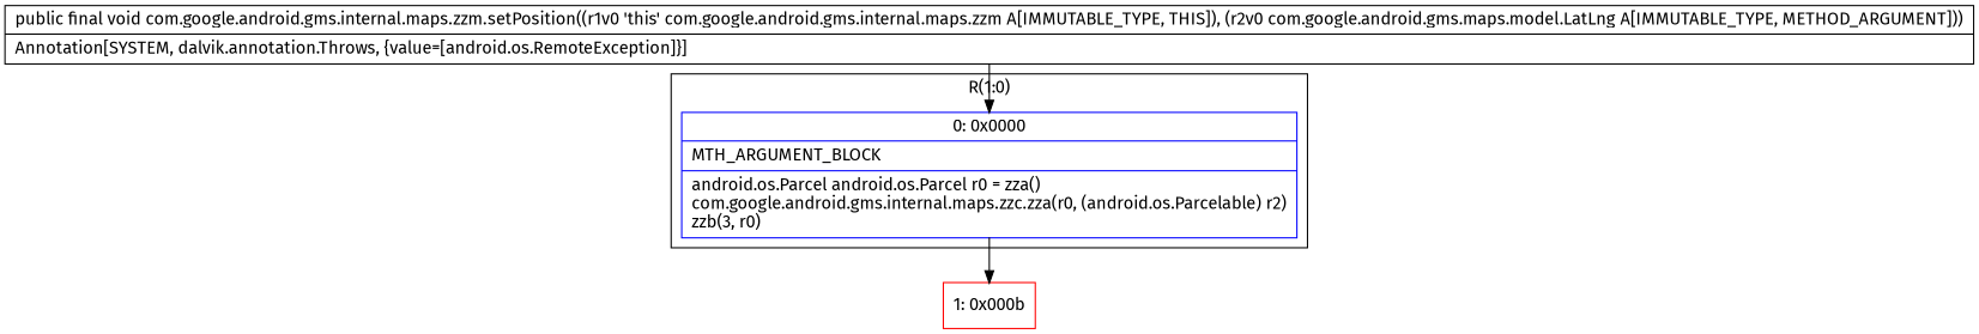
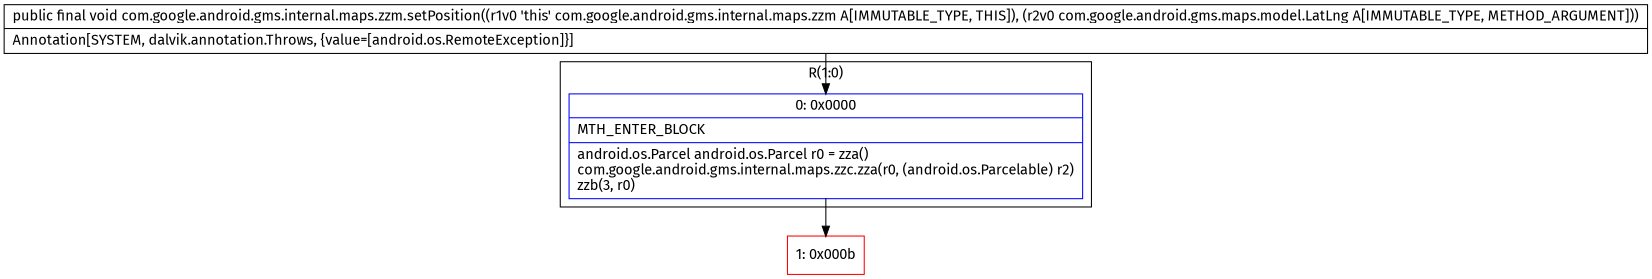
  digraph {
    fontname="Fira Sans"
    node [shape=record fontname="Fira Sans"]
    edge [fontname="Fira Sans"]
-   n1 [color=blue label="{0\:\ 0x0000|MTH_ARGUMENT_BLOCK\l|android.os.Parcel android.os.Parcel r0 = zza()\lcom.google.android.gms.internal.maps.zzc.zza(r0, (android.os.Parcelable) r2)\lzzb(3, r0)\l}"]
+   n1 [color=blue label="{0\:\ 0x0000|MTH_ENTER_BLOCK\l|android.os.Parcel android.os.Parcel r0 = zza()\lcom.google.android.gms.internal.maps.zzc.zza(r0, (android.os.Parcelable) r2)\lzzb(3, r0)\l}"]
    n2 [color=red label="{1\:\ 0x000b}"]
    n3 [label="{public final void com.google.android.gms.internal.maps.zzm.setPosition((r1v0 'this' com.google.android.gms.internal.maps.zzm A[IMMUTABLE_TYPE, THIS]), (r2v0 com.google.android.gms.maps.model.LatLng A[IMMUTABLE_TYPE, METHOD_ARGUMENT]))  | Annotation[SYSTEM, dalvik.annotation.Throws, \{value=[android.os.RemoteException]\}]\l}"]
    subgraph cluster_1 {
      label="R(1:0)"
      n1
    }
    n1 -> n2
    n3 -> n1
  }
